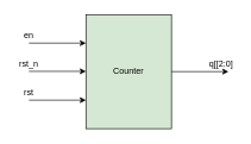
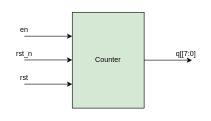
  <mxCell id="0" />
  <mxCell id="1" parent="0" />
  <mxCell id="2" value="Counter" style="rounded=0;whiteSpace=wrap;html=1;fillColor=#d5e8d4;" vertex="1" parent="1"><mxGeometry x="120" y="20" width="120" height="160" as="geometry" /></mxCell>
  <mxCell id="3" value="" style="endArrow=classic;html=1;rounded=0;entryX=0;entryY=0.25;entryDx=0;entryDy=0;" edge="1" parent="1" target="2"><mxGeometry width="50" height="50" relative="1" as="geometry"><mxPoint x="40" y="60" as="sourcePoint" /><mxPoint x="90" y="10" as="targetPoint" /></mxGeometry></mxCell>
  <mxCell id="4" value="" style="endArrow=classic;html=1;rounded=0;entryX=0;entryY=0.25;entryDx=0;entryDy=0;" edge="1" parent="1"><mxGeometry width="50" height="50" relative="1" as="geometry"><mxPoint x="40" y="99.58" as="sourcePoint" /><mxPoint x="120" y="99.58" as="targetPoint" /></mxGeometry></mxCell>
  <mxCell id="5" value="" style="endArrow=classic;html=1;rounded=0;entryX=0;entryY=0.25;entryDx=0;entryDy=0;" edge="1" parent="1"><mxGeometry width="50" height="50" relative="1" as="geometry"><mxPoint x="40" y="140" as="sourcePoint" /><mxPoint x="120" y="140" as="targetPoint" /></mxGeometry></mxCell>
  <mxCell id="6" value="" style="endArrow=classic;html=1;rounded=0;" edge="1" parent="1"><mxGeometry width="50" height="50" relative="1" as="geometry"><mxPoint x="240" y="100" as="sourcePoint" /><mxPoint x="320" y="100" as="targetPoint" /></mxGeometry></mxCell>
  <mxCell id="7" value="en" style="text;strokeColor=none;align=center;fillColor=none;html=1;verticalAlign=middle;whiteSpace=wrap;rounded=0;" vertex="1" parent="1"><mxGeometry x="20" y="40" width="40" height="20" as="geometry" /></mxCell>
  <mxCell id="8" value="rst" style="text;strokeColor=none;align=center;fillColor=none;html=1;verticalAlign=middle;whiteSpace=wrap;rounded=0;" vertex="1" parent="1"><mxGeometry x="20" y="120" width="40" height="20" as="geometry" /></mxCell>
  <mxCell id="9" value="rst_n" style="text;strokeColor=none;align=center;fillColor=none;html=1;verticalAlign=middle;whiteSpace=wrap;rounded=0;" vertex="1" parent="1"><mxGeometry x="20" y="80" width="40" height="20" as="geometry" /></mxCell>
- <mxCell id="10" value="q[[2:0]" style="text;strokeColor=none;align=center;fillColor=none;html=1;verticalAlign=middle;whiteSpace=wrap;rounded=0;" vertex="1" parent="1"><mxGeometry x="290" y="80" width="40" height="20" as="geometry" /></mxCell>
+ <mxCell id="10" value="q[[7:0]" style="text;strokeColor=none;align=center;fillColor=none;html=1;verticalAlign=middle;whiteSpace=wrap;rounded=0;" vertex="1" parent="1"><mxGeometry x="290" y="80" width="40" height="20" as="geometry" /></mxCell>
